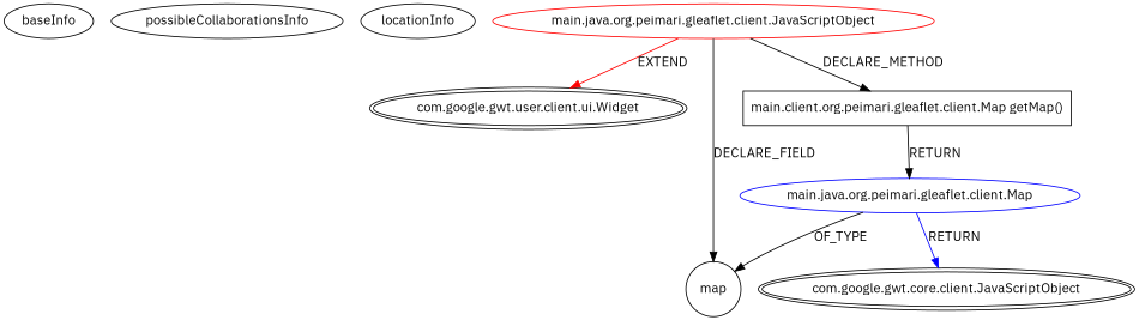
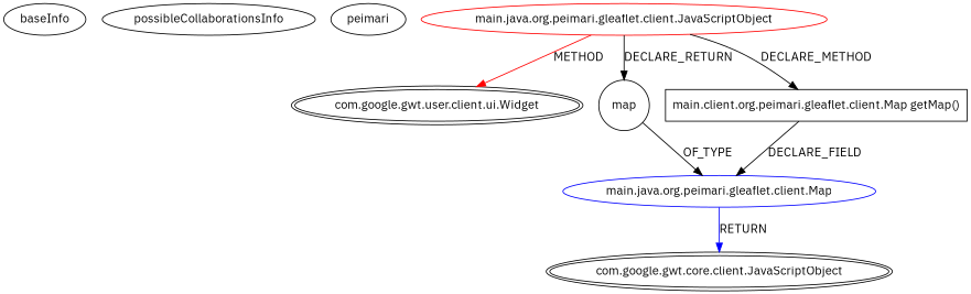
  digraph {
    fontname="IBM Plex Sans"
    node [fontname="IBM Plex Sans" isFrameworkType=false]
    edge [fontname="IBM Plex Sans"]
    baseInfo [category=extension_graph graphId=4063 isAnonymous=false possibleRelation=true isFrameworkType=""]
    possibleCollaborationsInfo [0="4063~CLIENT_METHOD_DECLARATION-RETURN_TYPE-FIELD_DECLARATION-~com.google.gwt.user.client.ui.Widget ~com.google.gwt.core.client.JavaScriptObject ~false~false" isFrameworkType=""]
-   locationInfo [contextSignature=MapWidget filePath="/mstahv-g-leaflet/g-leaflet-master/src/main/java/org/peimari/gleaflet/client/MapWidget.java" graphId=4063 projectName="mstahv-g-leaflet" isFrameworkType=""]
+   locationInfo [contextSignature=MapWidget filePath="/mstahv-g-leaflet/g-leaflet-master/src/main/java/org/peimari/gleaflet/client/MapWidget.java" graphId=4063 projectName="mstahv-g-leaflet" label=peimari isFrameworkType=""]
    n4 [color=red label="main.java.org.peimari.gleaflet.client.JavaScriptObject" vertexType=ROOT_CLIENT_CLASS_DECLARATION]
    n5 [isFrameworkType=true label="com.google.gwt.user.client.ui.Widget" peripheries=2 vertexType=FRAMEWORK_CLASS_TYPE]
    n6 [label=map shape=circle vertexType=FIELD_DECLARATION]
    n7 [label="main.client.org.peimari.gleaflet.client.Map getMap()" shape=box vertexType=CLIENT_METHOD_DECLARATION]
    n8 [color=blue label="main.java.org.peimari.gleaflet.client.Map" vertexType=REFERENCE_CLIENT_CLASS_DECLARATION]
    n9 [isFrameworkType=true label="com.google.gwt.core.client.JavaScriptObject" peripheries=2 vertexType=FRAMEWORK_CLASS_TYPE]
-   n4 -> n5 [color=red label=EXTEND]
-   n4 -> n6 [label=DECLARE_FIELD]
+   n4 -> n5 [color=red label=METHOD]
+   n4 -> n6 [label=DECLARE_RETURN]
    n4 -> n7 [label=DECLARE_METHOD]
-   n8 -> n6 [label=OF_TYPE]
-   n7 -> n8 [label=RETURN]
+   n6 -> n8 [label=OF_TYPE]
+   n7 -> n8 [label=DECLARE_FIELD]
    n8 -> n9 [color=blue label=RETURN]
  }
